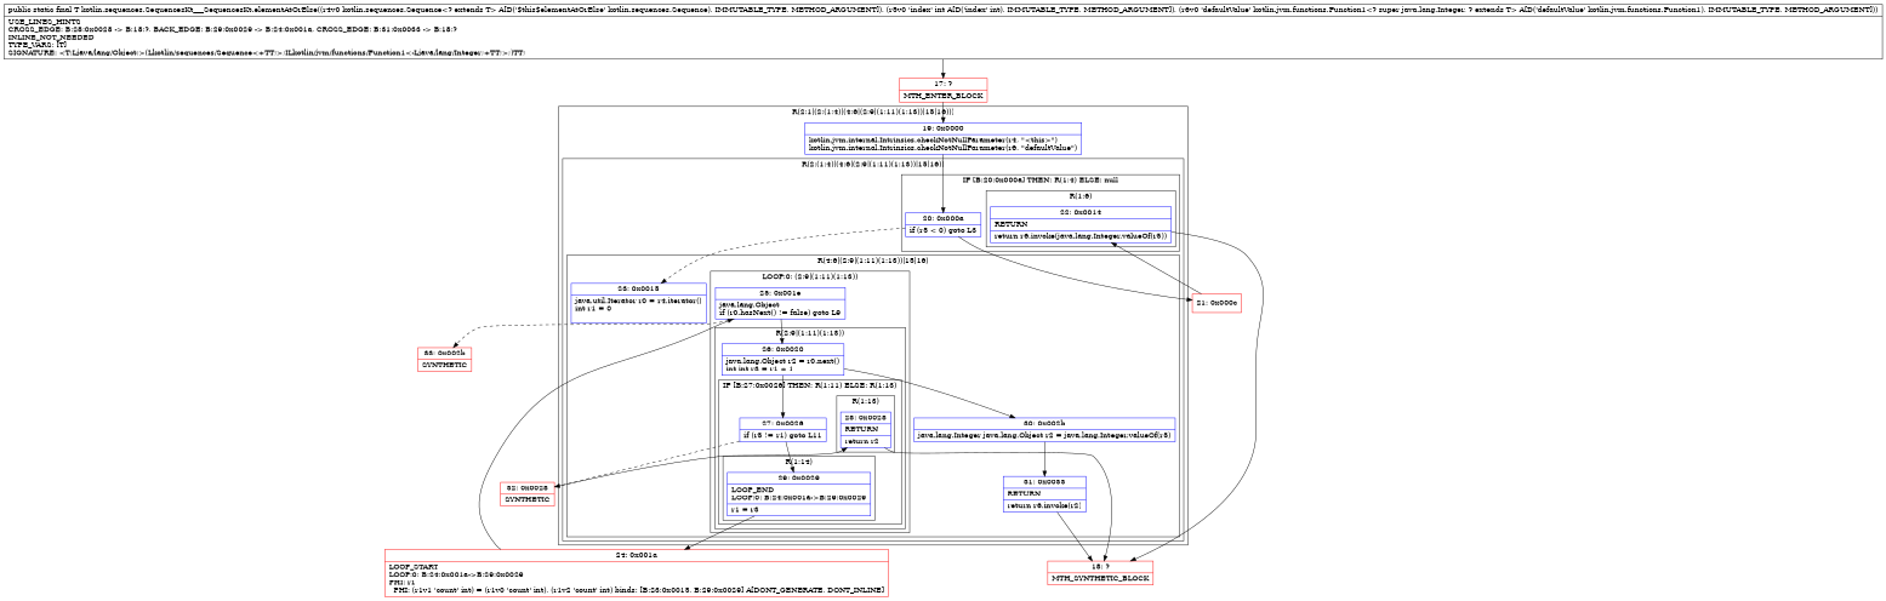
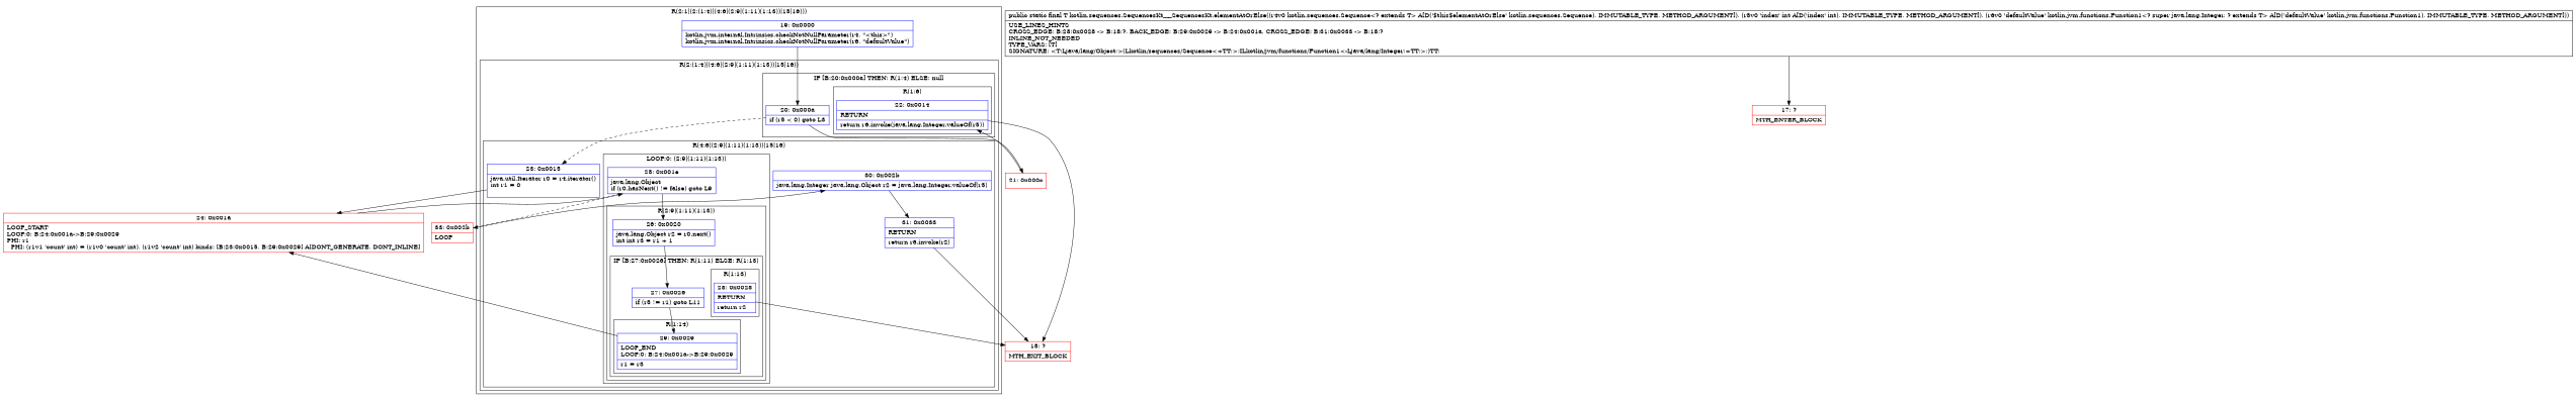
  digraph {
    node [color=blue shape=record]
    n1 [label="{22\:\ 0x0014|RETURN\l|return r6.invoke(java.lang.Integer.valueOf(r5))\l}"]
    n2 [label="{20\:\ 0x000a|if (r5 \< 0) goto L3\l}"]
    n3 [label="{29\:\ 0x0029|LOOP_END\lLOOP:0: B:24:0x001a\-\>B:29:0x0029\l|r1 = r3\l}"]
    n4 [label="{28\:\ 0x0028|RETURN\l|return r2\l}"]
    n5 [label="{27\:\ 0x0026|if (r5 != r1) goto L11\l}"]
    n6 [label="{26\:\ 0x0020|java.lang.Object r2 = r0.next()\lint int r3 = r1 + 1\l}"]
    n7 [label="{25\:\ 0x001e|java.lang.Object \lif (r0.hasNext() != false) goto L9\l}"]
    n8 [label="{23\:\ 0x0015|java.util.Iterator r0 = r4.iterator()\lint r1 = 0\l\l}"]
    n9 [label="{30\:\ 0x002b|java.lang.Integer java.lang.Object r2 = java.lang.Integer.valueOf(r5)\l}"]
    n10 [label="{31\:\ 0x0033|RETURN\l|return r6.invoke(r2)\l}"]
    n11 [label="{19\:\ 0x0000|kotlin.jvm.internal.Intrinsics.checkNotNullParameter(r4, \"\<this\>\")\lkotlin.jvm.internal.Intrinsics.checkNotNullParameter(r6, \"defaultValue\")\l}"]
-   n12 [color=red label="{18\:\ ?|MTH_SYNTHETIC_BLOCK\l}"]
+   n12 [color=red label="{18\:\ ?|MTH_EXIT_BLOCK\l}"]
    n13 [color=red label="{21\:\ 0x000c}"]
    n14 [color=red label="{24\:\ 0x001a|LOOP_START\lLOOP:0: B:24:0x001a\-\>B:29:0x0029\lPHI: r1 \l  PHI: (r1v1 'count' int) = (r1v0 'count' int), (r1v2 'count' int) binds: [B:23:0x0015, B:29:0x0029] A[DONT_GENERATE, DONT_INLINE]\l}"]
-   n15 [color=red label="{32\:\ 0x0028|SYNTHETIC\l}"]
-   n16 [color=red label="{33\:\ 0x002b|SYNTHETIC\l}"]
+   n16 [color=red label="{33\:\ 0x002b|LOOP\l}"]
    n17 [color=red label="{17\:\ ?|MTH_ENTER_BLOCK\l}"]
    n18 [label="{public static final T kotlin.sequences.SequencesKt___SequencesKt.elementAtOrElse((r4v0 kotlin.sequences.Sequence\<? extends T\> A[D('$this$elementAtOrElse' kotlin.sequences.Sequence), IMMUTABLE_TYPE, METHOD_ARGUMENT]), (r5v0 'index' int A[D('index' int), IMMUTABLE_TYPE, METHOD_ARGUMENT]), (r6v0 'defaultValue' kotlin.jvm.functions.Function1\<? super java.lang.Integer, ? extends T\> A[D('defaultValue' kotlin.jvm.functions.Function1), IMMUTABLE_TYPE, METHOD_ARGUMENT]))  | USE_LINES_HINTS\lCROSS_EDGE: B:28:0x0028 \-\> B:18:?, BACK_EDGE: B:29:0x0029 \-\> B:24:0x001a, CROSS_EDGE: B:31:0x0033 \-\> B:18:?\lINLINE_NOT_NEEDED\lTYPE_VARS: [T]\lSIGNATURE: \<T:Ljava\/lang\/Object;\>(Lkotlin\/sequences\/Sequence\<+TT;\>;ILkotlin\/jvm\/functions\/Function1\<\-Ljava\/lang\/Integer;+TT;\>;)TT;\l}" color=""]
    subgraph cluster_1 {
      label="R(2:1|(2:(1:4)|(4:6|(2:9|(1:11)(1:13))|15|16)))"
      n11
      subgraph cluster_2 {
        label="R(2:(1:4)|(4:6|(2:9|(1:11)(1:13))|15|16))"
        subgraph cluster_3 {
          label="IF [B:20:0x000a] THEN: R(1:4) ELSE: null"
          n2
          subgraph cluster_4 {
            label="R(1:6)"
            n1
          }
        }
        subgraph cluster_5 {
          label="R(4:6|(2:9|(1:11)(1:13))|15|16)"
          n8
          n9
          n10
          subgraph cluster_6 {
            label="LOOP:0: (2:9|(1:11)(1:13))"
            n7
            subgraph cluster_7 {
              label="R(2:9|(1:11)(1:13))"
              n6
              subgraph cluster_8 {
                label="IF [B:27:0x0026] THEN: R(1:11) ELSE: R(1:13)"
                n5
                subgraph cluster_9 {
                  label="R(1:14)"
                  n3
                }
                subgraph cluster_10 {
                  label="R(1:13)"
                  n4
                }
              }
            }
          }
        }
      }
    }
    n1 -> n12
    n2 -> n8 [style=dashed]
    n2 -> n13
    n3 -> n14
    n4 -> n12
    n5 -> n3
-   n5 -> n15 [style=dashed]
    n6 -> n5
    n7 -> n6
    n7 -> n16 [style=dashed]
+   n8 -> n14
    n9 -> n10
    n10 -> n12
    n11 -> n2
    n13 -> n1
    n14 -> n7
-   n15 -> n4
-   n6 -> n9
-   n17 -> n11
+   n16 -> n9
    n18 -> n17
  }
